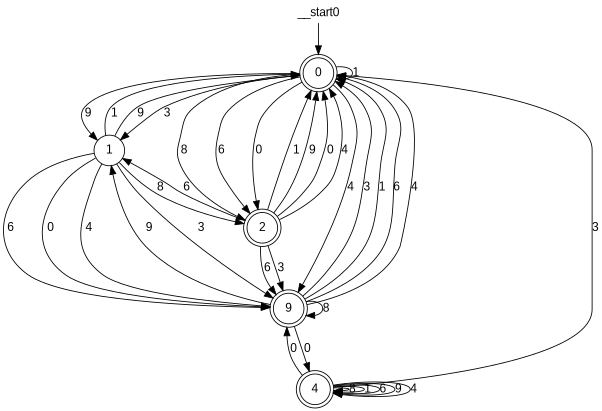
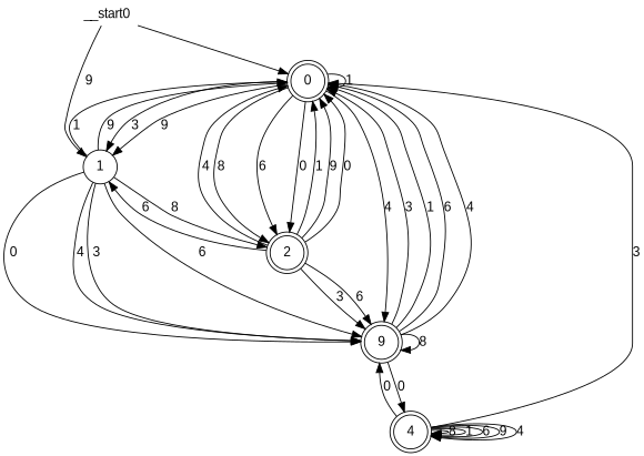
  digraph {
    fontname="Liberation Sans"
    node [fontname="Liberation Sans" shape=doublecircle]
    edge [fontname="Liberation Sans"]
    n1 [label=0]
    n2 [label=1 shape=circle]
    n3 [label=2]
    n4 [label=9]
    n5 [label=4]
    __start0 [height=0 shape=none width=0]
    n1 -> n1 [label=1]
    n1 -> n2 [label=3]
    n1 -> n2 [label=9]
    n1 -> n3 [label=8]
    n1 -> n3 [label=6]
    n1 -> n3 [label=0]
    n1 -> n4 [label=4]
    n2 -> n1 [label=1]
    n2 -> n1 [label=9]
    n2 -> n3 [label=8]
    n2 -> n4 [label=3]
    n2 -> n4 [label=6]
    n2 -> n4 [label=0]
    n2 -> n4 [label=4]
    n3 -> n1 [label=1]
    n3 -> n1 [label=9]
    n3 -> n1 [label=0]
    n3 -> n1 [label=4]
    n3 -> n2 [label=6]
    n3 -> n4 [label=3]
    n3 -> n4 [label=6]
    n4 -> n1 [label=3]
    n4 -> n1 [label=1]
    n4 -> n1 [label=6]
    n4 -> n1 [label=4]
-   n4 -> n2 [label=9]
+   __start0 -> n2 [label=9]
    n4 -> n4 [label=8]
    n4 -> n5 [label=0]
    n5 -> n1 [label=3]
    n5 -> n4 [label=0]
    n5 -> n5 [label=8]
    n5 -> n5 [label=1]
    n5 -> n5 [label=6]
    n5 -> n5 [label=9]
    n5 -> n5 [label=4]
    __start0 -> n1
  }
